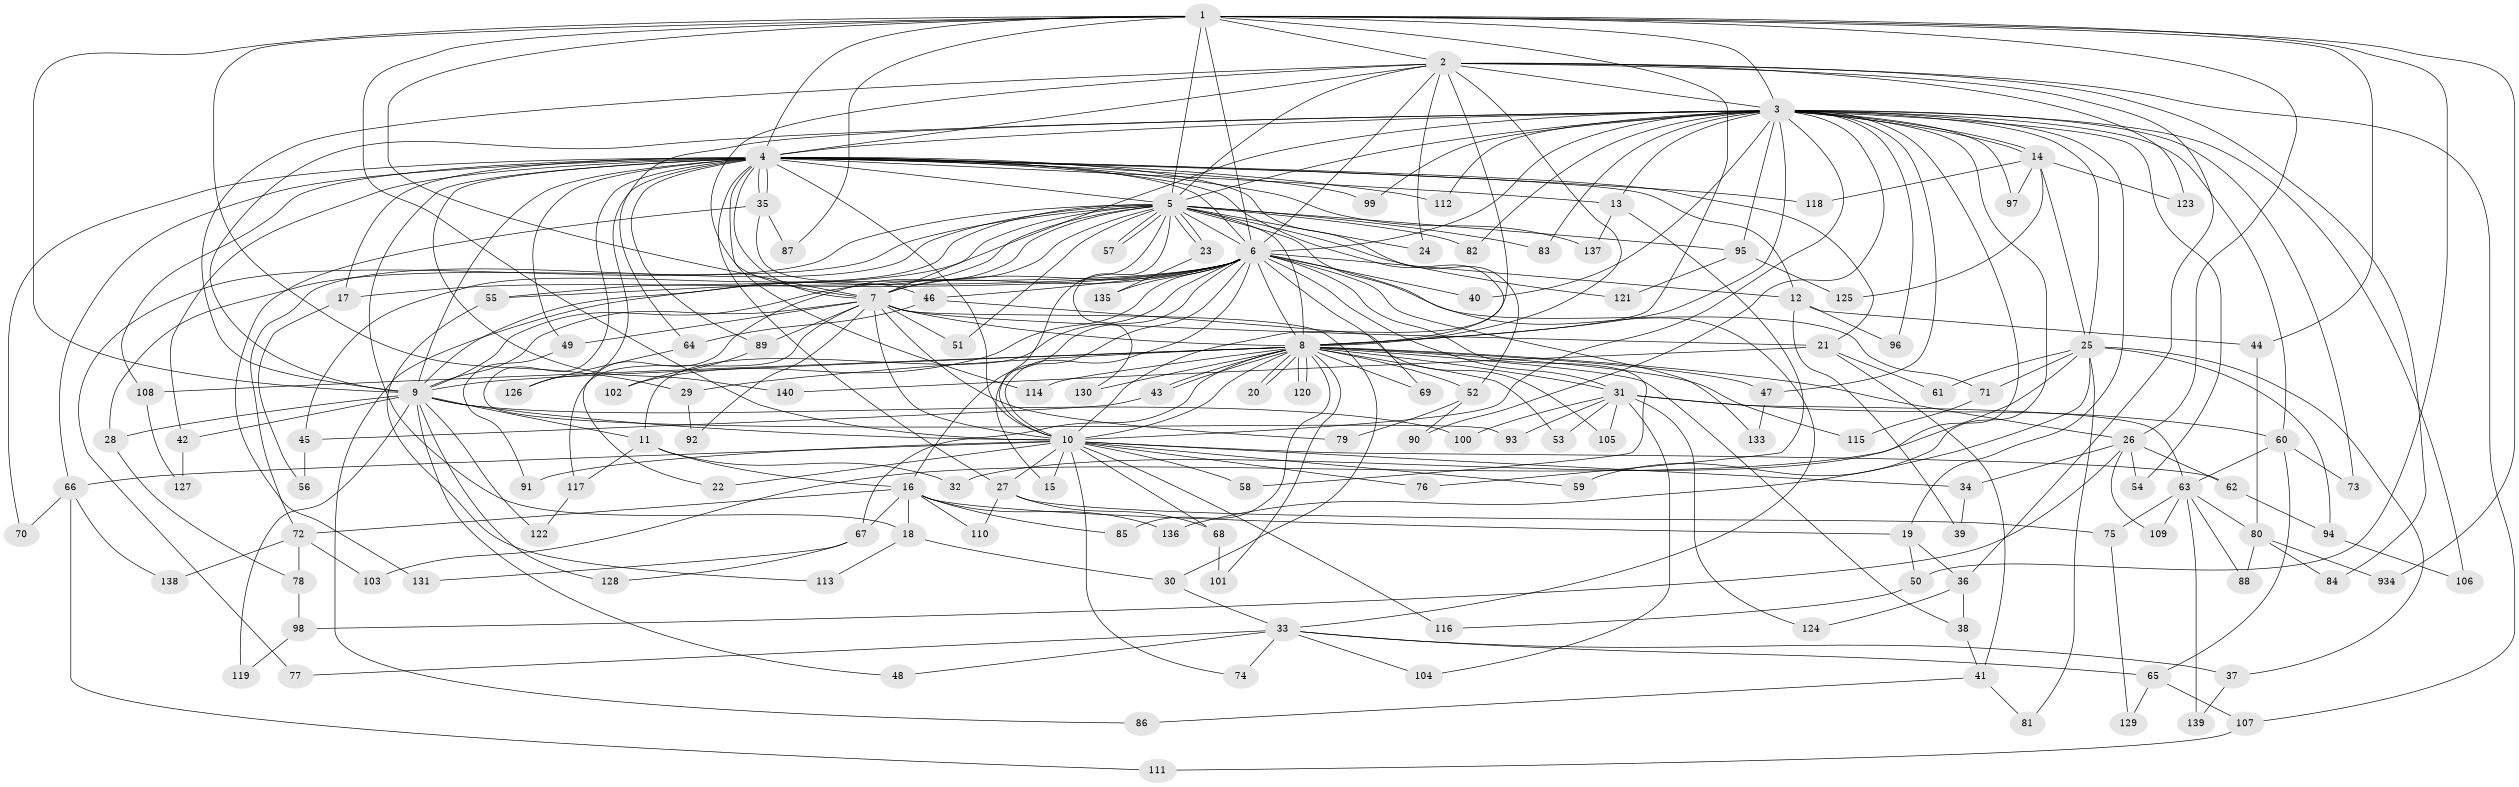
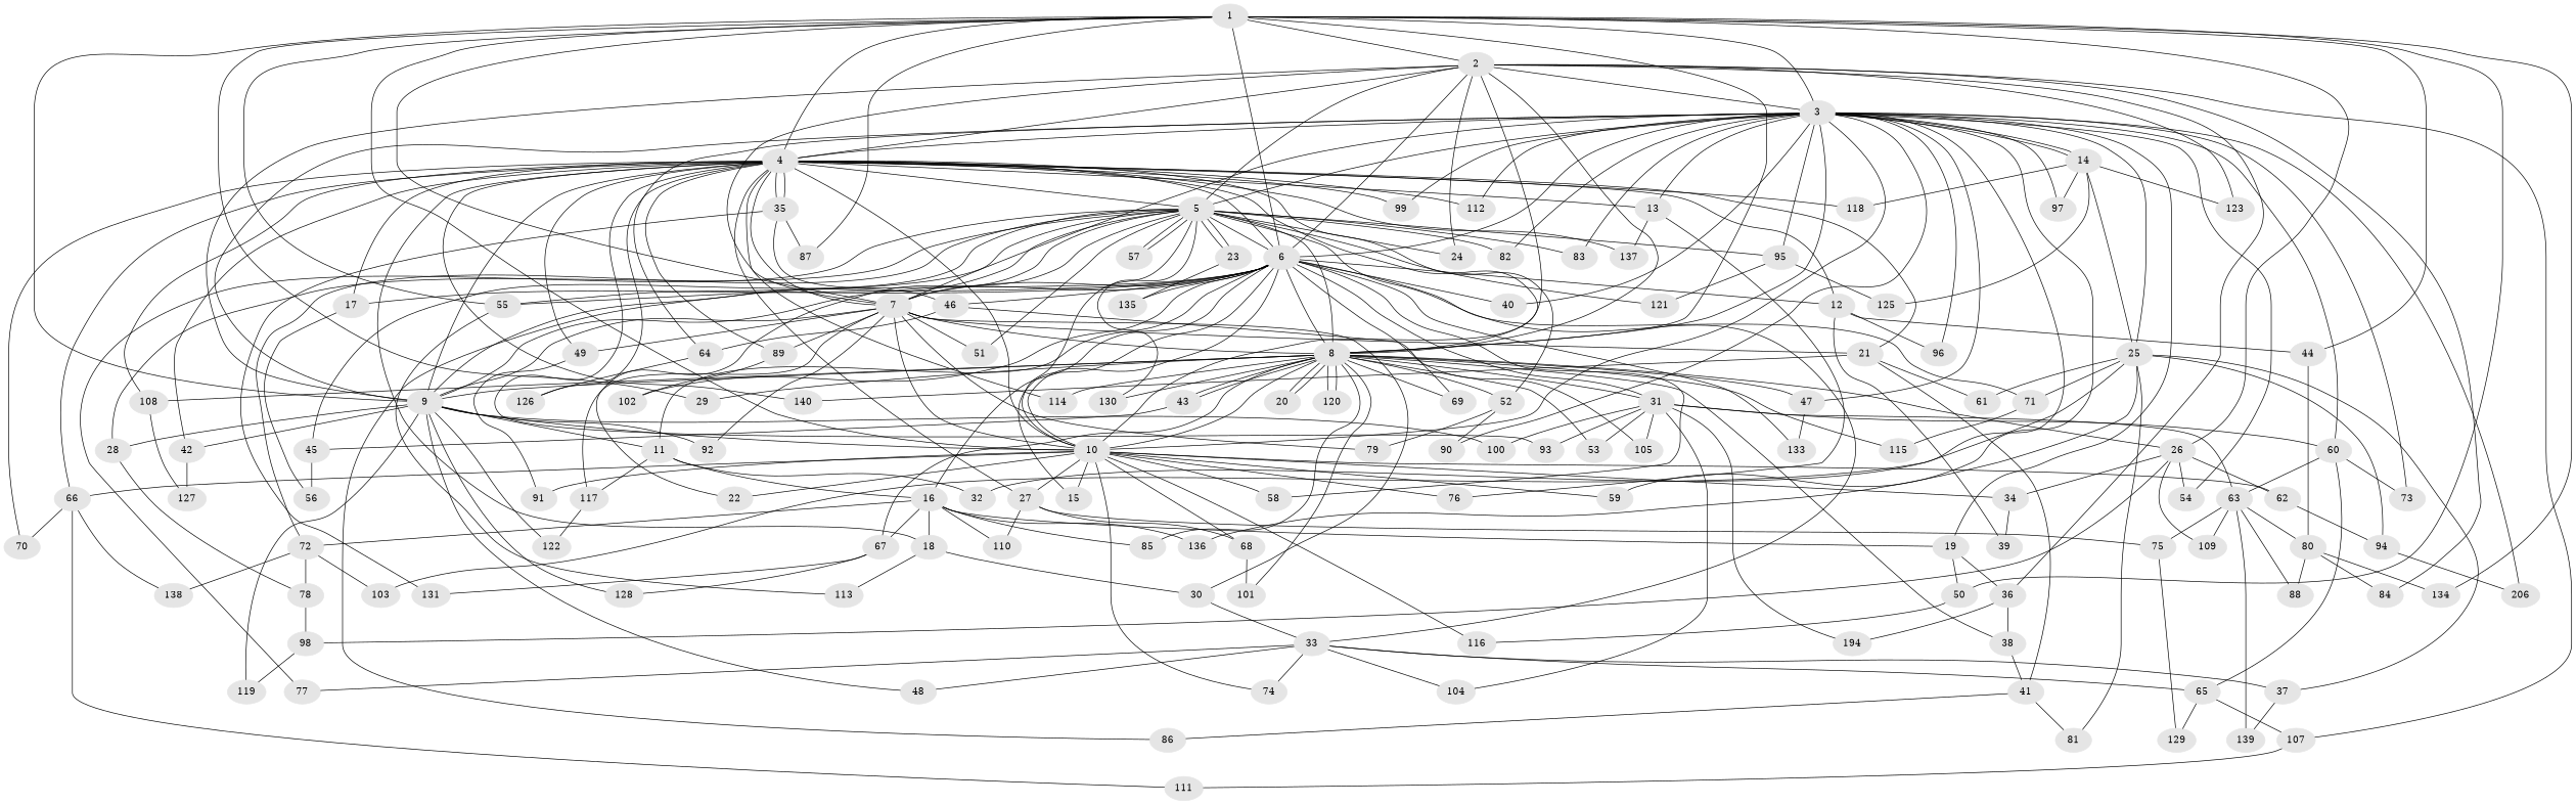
  graph {
    node [color=gray90 style=filled]
    1
    2
    3
    4
    5
    6
    7
    8
    9
    10
    26
    29
    44
    50
    87
-   134 [label=934]
+   134
    24
    36
    84
    107
    123
    13
    14
    19
    25
    32
    40
    47
    54
    59
    60
    64
    73
    82
    83
    90
    95
    96
    97
    99
-   106
+   106 [label=206]
    112
    12
    17
    18
    21
    27
    35
    42
    49
    52
    66
    70
    89
    93
    108
    114
    118
    126
    137
    140
    22
    23
    28
    33
    45
    51
    55
    57
    72
    77
    121
    130
    11
    15
    16
    31
    46
    58
    69
    71
    86
    102
    133
    135
    30
    79
    92
    117
    20
    38
    43
    53
    67
    85
    101
    115
    120
    48
    100
    119
    122
    128
    34
    62
    68
    74
    76
    91
    116
    98
    109
    80
-   124
+   124 [label=194]
    111
    125
    136
    61
    37
    81
    94
    103
    63
    65
    39
    56
    113
    41
    110
    75
    131
    127
    138
    78
    104
    105
    139
    129
    88
    1 -- 2
    1 -- 3
    1 -- 4
-   1 -- 5
+   1 -- 55
    1 -- 6
    1 -- 7
    1 -- 8
    1 -- 9
    1 -- 10
    1 -- 26
    1 -- 29
    1 -- 44
    1 -- 50
    1 -- 87
    1 -- 134
    2 -- 3
    2 -- 4
    2 -- 5
    2 -- 6
    2 -- 7
    2 -- 8
    2 -- 9
    2 -- 10
    2 -- 24
    2 -- 36
    2 -- 84
    2 -- 107
    2 -- 123
    3 -- 4
    3 -- 5
    3 -- 6
    3 -- 7
    3 -- 8
    3 -- 9
    3 -- 10
    3 -- 13
    3 -- 14
    3 -- 14
    3 -- 19
    3 -- 25
    3 -- 32
    3 -- 40
    3 -- 47
    3 -- 54
    3 -- 59
    3 -- 60
    3 -- 64
    3 -- 73
    3 -- 82
    3 -- 83
    3 -- 90
    3 -- 95
    3 -- 96
    3 -- 97
    3 -- 99
    3 -- 106
    3 -- 112
    4 -- 5
    4 -- 6
    4 -- 7
    4 -- 8
    4 -- 9
    4 -- 10
    4 -- 13
    4 -- 99
    4 -- 112
    4 -- 12
    4 -- 17
    4 -- 18
    4 -- 21
    4 -- 27
    4 -- 35
    4 -- 35
    4 -- 42
    4 -- 49
    4 -- 52
    4 -- 66
    4 -- 70
    4 -- 89
    4 -- 93
    4 -- 108
    4 -- 114
    4 -- 118
    4 -- 126
    4 -- 137
    4 -- 140
    5 -- 6
    5 -- 7
    5 -- 8
    5 -- 9
    5 -- 10
    5 -- 24
    5 -- 82
    5 -- 83
    5 -- 95
    5 -- 22
    5 -- 23
    5 -- 23
    5 -- 28
    5 -- 33
    5 -- 45
    5 -- 51
    5 -- 55
    5 -- 57
    5 -- 57
    5 -- 72
    5 -- 77
    5 -- 121
    5 -- 130
    6 -- 7
    6 -- 8
    6 -- 9
    6 -- 10
    6 -- 40
    6 -- 12
    6 -- 17
    6 -- 55
    6 -- 11
    6 -- 15
    6 -- 16
    6 -- 31
    6 -- 46
    6 -- 58
    6 -- 69
    6 -- 71
    6 -- 86
    6 -- 102
    6 -- 133
    6 -- 135
    7 -- 8
    7 -- 9
    7 -- 10
    7 -- 21
    7 -- 49
    7 -- 89
    7 -- 51
    7 -- 30
    7 -- 79
    7 -- 92
    7 -- 117
    8 -- 9
    8 -- 10
    8 -- 26
    8 -- 29
    8 -- 47
    8 -- 52
    8 -- 108
    8 -- 114
    8 -- 130
    8 -- 31
    8 -- 69
    8 -- 20
    8 -- 20
    8 -- 38
    8 -- 43
    8 -- 43
    8 -- 53
    8 -- 67
    8 -- 85
    8 -- 101
    8 -- 115
    8 -- 120
    8 -- 120
    9 -- 10
    9 -- 42
    9 -- 28
    9 -- 11
-   29 -- 92
+   9 -- 92
    9 -- 48
    9 -- 100
    9 -- 119
    9 -- 122
    9 -- 128
    10 -- 59
    10 -- 27
    10 -- 66
    10 -- 22
    10 -- 15
    10 -- 58
    10 -- 34
    10 -- 62
    10 -- 68
    10 -- 74
    10 -- 76
    10 -- 91
    10 -- 116
    26 -- 54
    26 -- 34
    26 -- 62
    26 -- 98
    26 -- 109
    44 -- 80
    50 -- 116
    36 -- 38
    36 -- 124
    107 -- 111
    13 -- 137
    13 -- 76
    14 -- 123
    14 -- 25
    14 -- 97
    14 -- 118
    14 -- 125
    19 -- 50
    19 -- 36
    25 -- 71
    25 -- 136
    25 -- 61
    25 -- 37
    25 -- 81
    25 -- 94
    25 -- 103
    47 -- 133
    60 -- 73
    60 -- 63
    60 -- 65
    64 -- 126
    95 -- 121
    95 -- 125
    12 -- 44
    12 -- 96
    12 -- 39
    17 -- 56
    18 -- 30
    18 -- 113
    21 -- 140
    21 -- 61
    21 -- 41
    27 -- 68
    27 -- 110
    27 -- 75
    35 -- 87
    35 -- 46
    35 -- 131
    42 -- 127
    49 -- 91
    52 -- 90
    52 -- 79
    66 -- 70
    66 -- 111
    66 -- 138
    89 -- 102
    108 -- 127
    23 -- 135
    28 -- 78
    33 -- 77
    33 -- 48
    33 -- 74
    33 -- 37
    33 -- 65
    33 -- 104
    45 -- 56
    55 -- 113
    72 -- 103
    72 -- 138
    72 -- 78
    11 -- 32
    11 -- 16
    11 -- 117
    16 -- 19
    16 -- 18
    16 -- 72
    16 -- 67
    16 -- 85
    16 -- 136
    16 -- 110
    31 -- 60
    31 -- 93
    31 -- 53
    31 -- 100
    31 -- 124
    31 -- 63
    31 -- 104
    31 -- 105
    46 -- 64
    46 -- 105
    71 -- 115
    30 -- 33
    117 -- 122
    38 -- 41
    43 -- 45
    67 -- 128
    67 -- 131
    34 -- 39
    62 -- 94
    68 -- 101
    98 -- 119
    80 -- 134
    80 -- 84
    80 -- 88
    37 -- 139
    94 -- 106
    63 -- 109
    63 -- 80
    63 -- 75
    63 -- 139
    63 -- 88
    65 -- 107
    65 -- 129
    41 -- 86
    41 -- 81
    75 -- 129
    78 -- 98
  }
